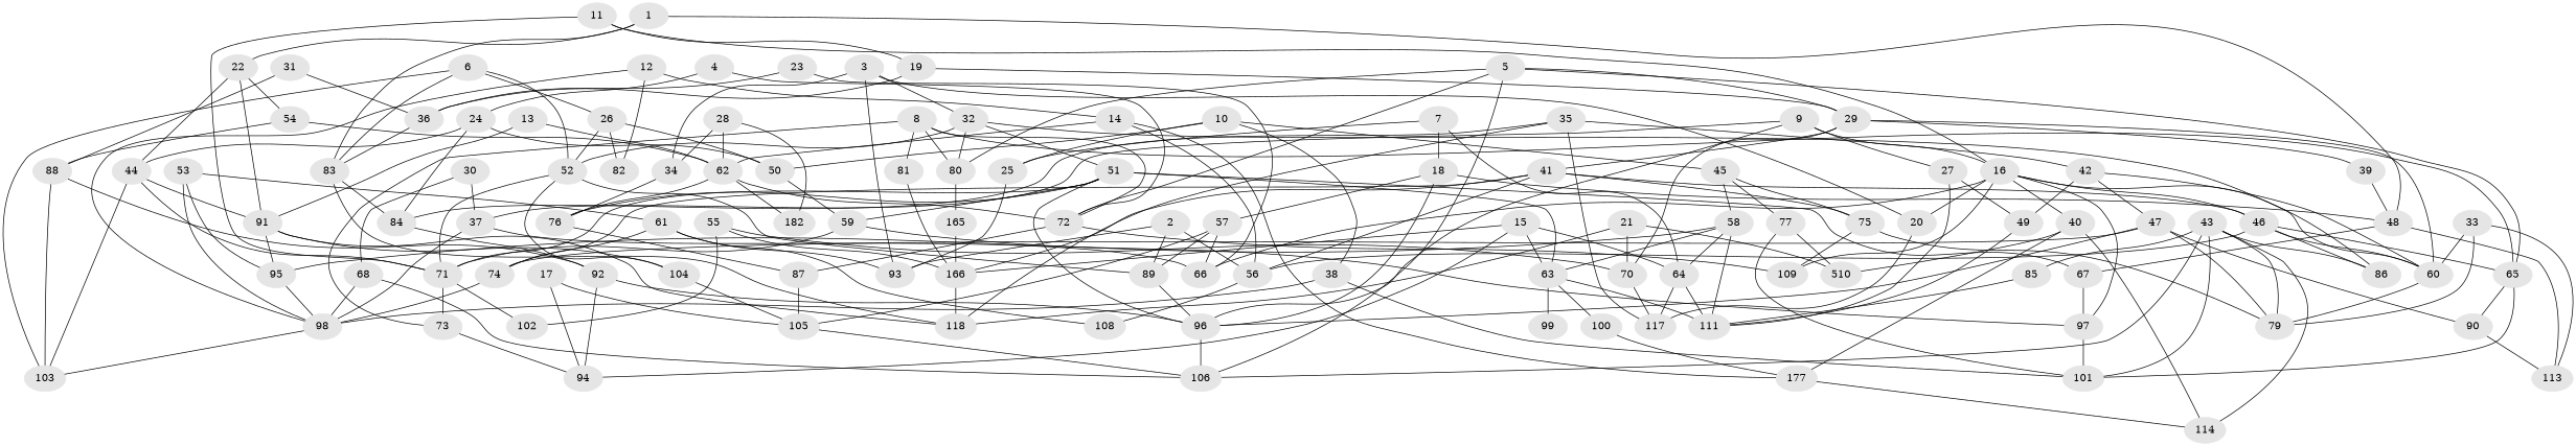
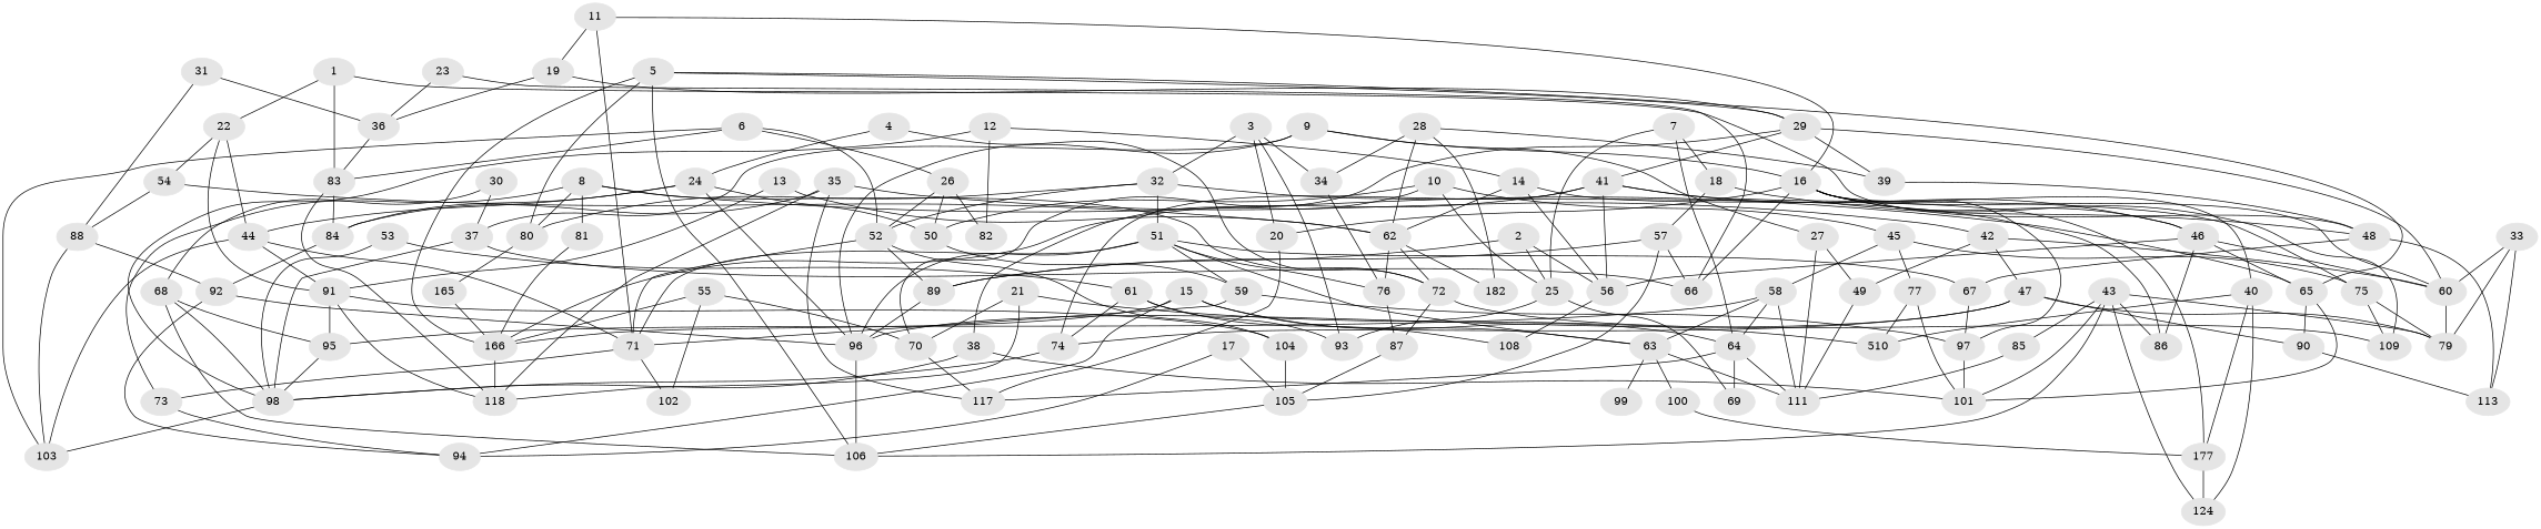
  graph {
    fontname="DejaVu Serif"
    node [color=gray90 fontname="DejaVu Serif" style=filled]
    edge [fontname="DejaVu Serif"]
    1
    22
    48
    83
    91
    44
    54
    113
    67
    118
    84
    2
    25
    56
    89
    93
+   69
    108
    96
    3
    20
    32
    34
    117
    80
    52
    51
    86
    76
    4
    24
    72
    50
    109
    87
    5
    29
    65
    106
    n40 [label=166]
    60
    70
    39
    41
    101
    90
    n47 [label=165]
    6
    26
    103
    82
    71
    104
    7
    18
    64
    57
    111
    8
    73
    81
    94
    9
    16
    27
    37
    40
    46
    66
    97
    49
    98
    10
    38
    45
    75
    58
    77
    59
    11
    19
    36
    102
    12
    14
    62
    n87 [label=177]
    13
    n89 [label=182]
    95
-   114
+   114 [label=124]
    15
    63
    99
    100
    n96 [label=510]
    79
    17
    105
    21
    88
    23
    92
    28
    74
    30
    68
    31
    33
    35
    42
    47
    43
    85
    53
    61
    55
    1 -- 22
    1 -- 48
    1 -- 83
    22 -- 91
    22 -- 44
    22 -- 54
    48 -- 113
    48 -- 67
    83 -- 118
    83 -- 84
    91 -- 118
    91 -- 104
    91 -- 95
    44 -- 91
    44 -- 103
    44 -- 71
    54 -- 62
    54 -- 88
    67 -- 97
    84 -- 92
-   2 -- 93
+   2 -- 25
    2 -- 56
    2 -- 89
    25 -- 93
+   25 -- 69
    56 -- 108
    89 -- 96
    96 -- 106
    3 -- 93
    3 -- 20
    3 -- 32
    3 -- 34
    20 -- 117
    32 -- 80
    32 -- 52
    32 -- 51
    32 -- 86
    34 -- 76
    80 -- n47
    52 -- 89
    52 -- 71
    52 -- 104
    51 -- 67
    51 -- 96
    51 -- 76
    51 -- 71
    51 -- 59
    51 -- 63
    76 -- 87
    4 -- 24
    4 -- 72
    24 -- 44
    24 -- 84
    24 -- 50
    72 -- 109
    72 -- 87
    50 -- 59
    87 -- 105
    5 -- 80
    5 -- 29
    5 -- 65
    5 -- 106
-   5 -- 72
+   5 -- n40
    29 -- 60
    29 -- 70
    29 -- 39
    29 -- 41
    65 -- 101
    65 -- 90
    n40 -- 118
    60 -- 79
    70 -- 117
    39 -- 48
    41 -- 56
    41 -- n40
    41 -- 46
    41 -- 75
    41 -- 74
    90 -- 113
    n47 -- n40
    6 -- 83
    6 -- 52
    6 -- 26
    6 -- 103
    26 -- 52
    26 -- 50
    26 -- 82
    71 -- 73
    71 -- 102
    104 -- 105
    7 -- 25
    7 -- 18
    7 -- 64
    18 -- 48
-   18 -- 96
+   24 -- 96
    18 -- 57
+   64 -- 69
    64 -- 117
    64 -- 111
    57 -- 89
    57 -- 66
    57 -- 105
    8 -- 80
    8 -- 72
    8 -- 65
    8 -- 73
    8 -- 81
    73 -- 94
    81 -- n40
    9 -- 96
    9 -- 16
    9 -- 27
    9 -- 37
    16 -- 20
    16 -- 109
    16 -- 60
    16 -- 40
    16 -- 46
    16 -- 66
    16 -- 97
    27 -- 111
    27 -- 49
    37 -- 66
    37 -- 98
    40 -- n87
    40 -- 114
    40 -- n96
    46 -- 56
    46 -- 86
    46 -- 65
    46 -- 60
    97 -- 101
    49 -- 111
    98 -- 103
    10 -- 25
    10 -- 50
    10 -- 38
    10 -- 45
    38 -- 101
    38 -- 98
    45 -- 75
    45 -- 58
    45 -- 77
    75 -- 109
    75 -- 79
    58 -- 64
    58 -- 111
    58 -- 95
    58 -- 63
    77 -- 101
    77 -- n96
    59 -- 71
    59 -- 97
    11 -- 71
    11 -- 16
    11 -- 19
    19 -- 29
    19 -- 36
    36 -- 83
    12 -- 82
    12 -- 98
    12 -- 14
    14 -- 56
    14 -- 62
    14 -- n87
    62 -- 76
    62 -- 72
    62 -- n89
    n87 -- 114
    13 -- 91
    13 -- 62
    95 -- 98
    15 -- n40
    15 -- 64
    15 -- 94
    15 -- 63
    63 -- 111
    63 -- 99
    63 -- 100
    100 -- n87
    17 -- 94
    17 -- 105
    105 -- 106
    21 -- 118
    21 -- 70
    21 -- n96
    88 -- 103
    88 -- 92
    23 -- 66
    23 -- 36
    92 -- 96
    92 -- 94
    28 -- 34
+   28 -- 39
    28 -- 62
    28 -- n89
    74 -- 98
    30 -- 37
    30 -- 68
    68 -- 106
    68 -- 98
-   53 -- 95
+   68 -- 95
    31 -- 36
    31 -- 88
    33 -- 113
    33 -- 60
    33 -- 79
    35 -- 118
    35 -- 84
    35 -- 117
    35 -- 42
    42 -- 60
    42 -- 49
    42 -- 47
    47 -- 96
    47 -- 90
    47 -- 79
    47 -- 74
    43 -- 86
    43 -- 106
    43 -- 101
    43 -- 114
    43 -- 79
    43 -- 85
    85 -- 111
    53 -- 98
    53 -- 61
    61 -- 93
    61 -- 108
    61 -- 74
    55 -- n40
    55 -- 70
    55 -- 102
  }
